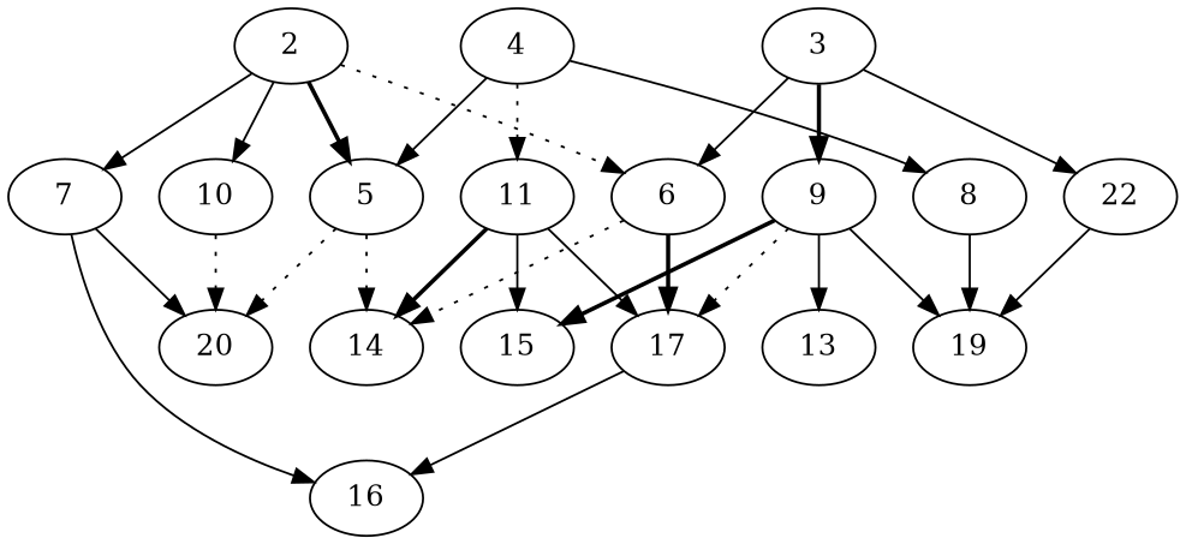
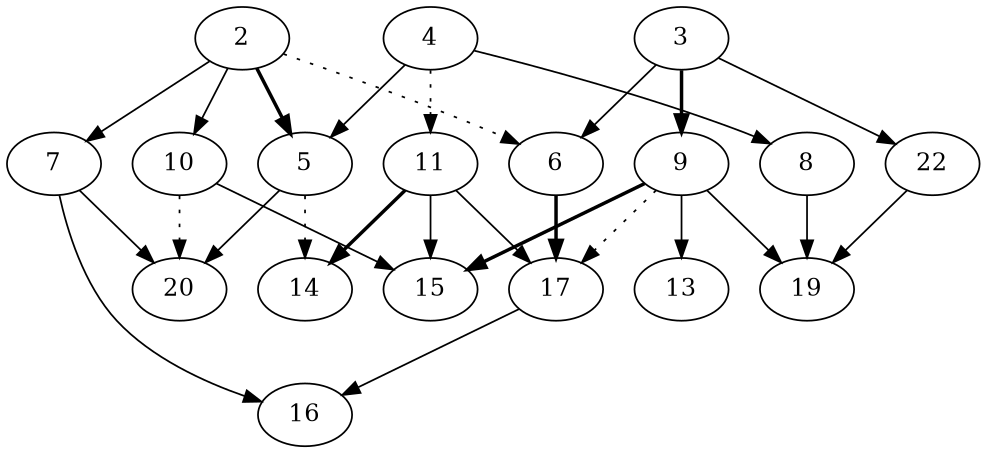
  digraph {
    node [alpha=0.13]
    edge [style=solid]
    7 [alpha=0.05 expect_size=40641536]
    20 [alpha=0.00 expect_size=33618944]
    16 [alpha=0.12 expect_size=47522816]
    10 [alpha=0.05 expect_size=26748928]
    15 [alpha=0.12 expect_size=24632320]
    2 [expect_size=46536704]
    5 [alpha=0.10 expect_size=36651008]
    6 [alpha=0.08 expect_size=16577536]
    14 [alpha=0.17 expect_size=32723968]
    17 [alpha=0.06 expect_size=19069952]
    3 [expect_size=7099392]
    9 [expect_size=8249344]
    n13 [alpha=0.17 expect_size=19832832 label=22]
    19 [alpha=0.06 expect_size=49626112]
    13 [alpha=0.19 expect_size=49961984]
    11 [alpha=0.19 expect_size=9874432]
    4 [alpha=0.17 expect_size=48673792]
    8 [alpha=0.08 expect_size=48114688]
    7 -> 20
    7 -> 16
    10 -> 20 [style=dotted]
+   10 -> 15
    2 -> 7
    2 -> 10
    2 -> 5 [style=bold]
    2 -> 6 [style=dotted]
-   5 -> 20 [style=dotted]
+   5 -> 20
    5 -> 14 [style=dotted]
-   6 -> 14 [style=dotted]
    6 -> 17 [style=bold]
    17 -> 16
    3 -> 6
    3 -> 9 [style=bold]
    3 -> n13
    9 -> 15 [style=bold]
    9 -> 17 [style=dotted]
    9 -> 19
    9 -> 13
    n13 -> 19
    11 -> 15
    11 -> 14 [style=bold]
    11 -> 17
    4 -> 5
    4 -> 11 [style=dotted]
    4 -> 8
    8 -> 19
  }
